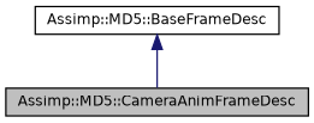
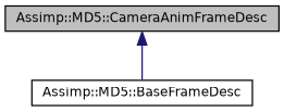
  digraph {
    node [color=black fontname=Helvetica fontsize=10 shape=record style=filled]
    n1 [fillcolor=grey75 fontcolor=black height=0.2 label="Assimp::MD5::CameraAnimFrameDesc" width=0.4]
    n2 [fillcolor=white height=0.2 label="Assimp::MD5::BaseFrameDesc" width=0.4]
-   n2 -> n1 [color=midnightblue dir=back fontname=Helvetica fontsize=10 labelfontname=Helvetica labelfontsize=10 style=solid]
+   n1 -> n2 [color=midnightblue dir=back fontname=Helvetica fontsize=10 labelfontname=Helvetica labelfontsize=10 style=solid]
  }
